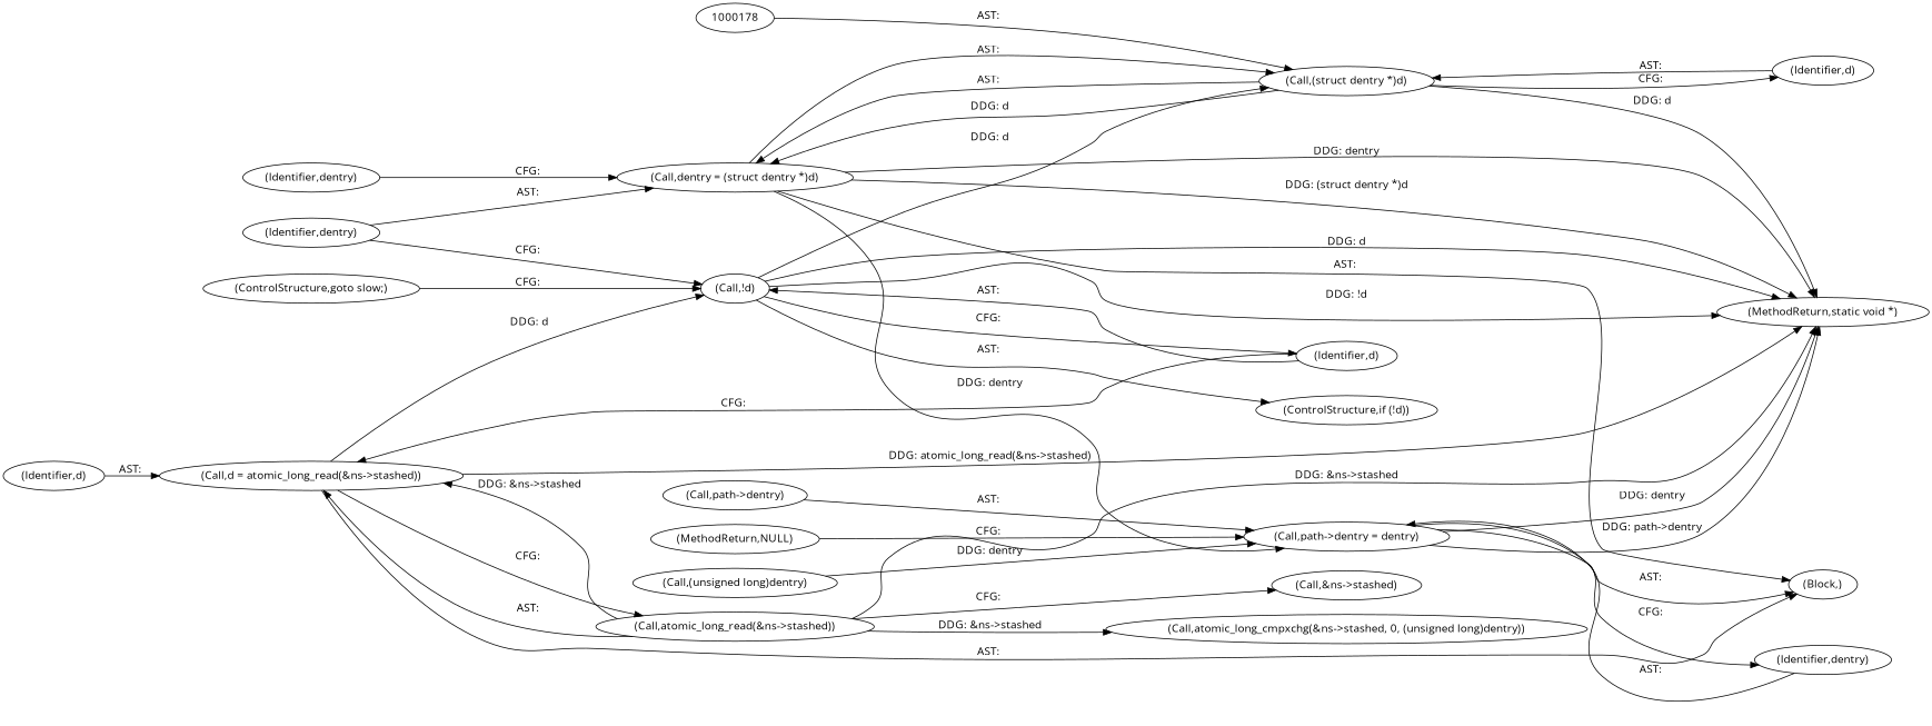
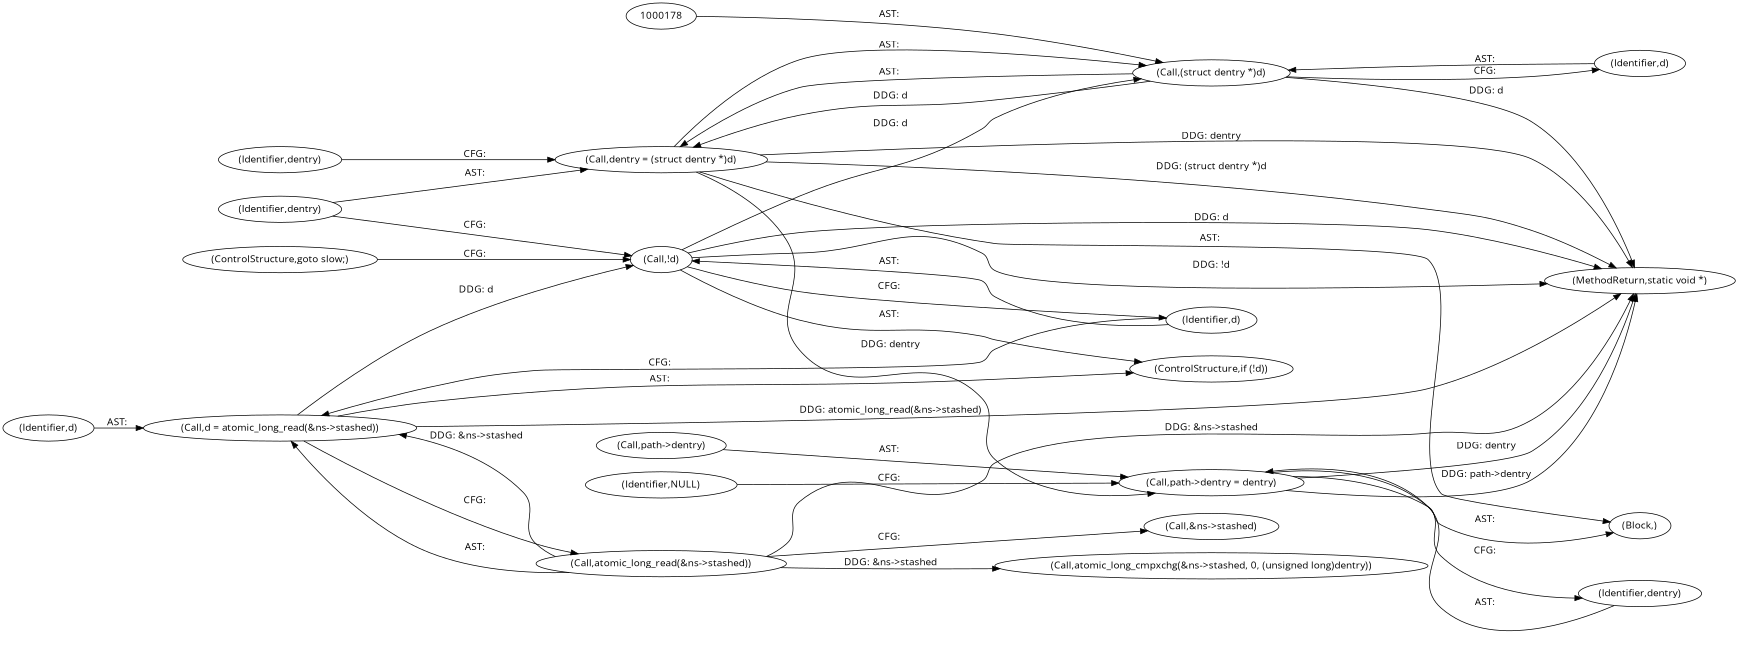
  digraph {
    fontname="Open Sans"
    rankdir=LR
    node [fontname="Open Sans"]
    edge [fontname="Open Sans"]
    n1 [label="(Call,dentry = (struct dentry *)d)"]
    n2 [label="(Call,(struct dentry *)d)"]
    n3 [label="(Call,path->dentry = dentry)"]
    n4 [label="(Block,)"]
    n5 [label="(MethodReturn,static void *)"]
    n6 [label="(Identifier,d)"]
    n7 [label="(Identifier,dentry)"]
    n8 [label="(Call,!d)"]
    n9 [label="(Identifier,d)"]
    n10 [label="(ControlStructure,if (!d))"]
    n11 [label="(Call,d = atomic_long_read(&ns->stashed))"]
    n12 [label="(Call,atomic_long_read(&ns->stashed))"]
    n13 [label="(Call,atomic_long_cmpxchg(&ns->stashed, 0, (unsigned long)dentry))"]
    n14 [label="(Call,&ns->stashed)"]
    n15 [label="(ControlStructure,goto slow;)"]
    n16 [label="(Identifier,d)"]
    n17 [label="(Identifier,dentry)"]
    n18 [label="(Identifier,dentry)"]
-   n19 [label="(Call,(unsigned long)dentry)"]
    n20 [label="(Call,path->dentry)"]
-   n21 [label="(MethodReturn,NULL)"]
+   n21 [label="(Identifier,NULL)"]
    n22 [label=1000178]
    n1 -> n2 [label="AST: "]
    n1 -> n3 [label="DDG: dentry"]
    n1 -> n4 [label="AST: "]
    n1 -> n5 [label="DDG: dentry"]
    n1 -> n5 [label="DDG: (struct dentry *)d"]
    n2 -> n1 [label="AST: "]
    n2 -> n1 [label="DDG: d"]
    n2 -> n5 [label="DDG: d"]
    n2 -> n6 [label="CFG: "]
    n3 -> n4 [label="AST: "]
    n3 -> n5 [label="DDG: dentry"]
    n3 -> n5 [label="DDG: path->dentry"]
    n3 -> n7 [label="CFG: "]
    n6 -> n2 [label="AST: "]
    n7 -> n3 [label="AST: "]
    n8 -> n2 [label="DDG: d"]
    n8 -> n5 [label="DDG: d"]
    n8 -> n5 [label="DDG: !d"]
    n8 -> n9 [label="CFG: "]
    n8 -> n10 [label="AST: "]
    n9 -> n8 [label="AST: "]
    n9 -> n11 [label="CFG: "]
-   n11 -> n4 [label="AST: "]
+   n11 -> n10 [label="AST: "]
    n11 -> n5 [label="DDG: atomic_long_read(&ns->stashed)"]
    n11 -> n8 [label="DDG: d"]
    n11 -> n12 [label="CFG: "]
    n12 -> n5 [label="DDG: &ns->stashed"]
    n12 -> n11 [label="AST: "]
    n12 -> n11 [label="DDG: &ns->stashed"]
    n12 -> n13 [label="DDG: &ns->stashed"]
    n12 -> n14 [label="CFG: "]
    n15 -> n8 [label="CFG: "]
    n16 -> n11 [label="AST: "]
    n17 -> n1 [label="AST: "]
    n17 -> n8 [label="CFG: "]
    n18 -> n1 [label="CFG: "]
-   n19 -> n3 [label="DDG: dentry"]
    n20 -> n3 [label="AST: "]
    n21 -> n3 [label="CFG: "]
    n22 -> n2 [label="AST: "]
  }
